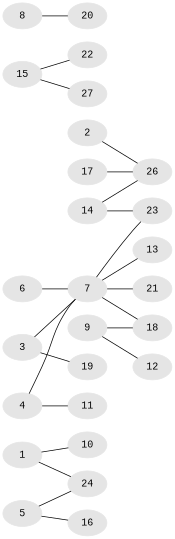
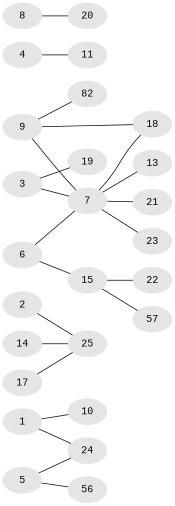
  graph {
    fontname="Liberation Mono"
    rankdir=LR
    node [color=gray90 fontname="Liberation Mono" style=filled]
    edge [fontname="Liberation Mono" weight=1.0]
    1
    10
    24
    2
-   26
+   26 [label=25]
    3
    7
    19
    13
    18
    21
    23
    4
    11
    5
-   16
+   16 [label=56]
    6
    15
    22
-   27
+   27 [label=57]
    8
    20
    9
-   12
+   12 [label=82]
    14
    17
    1 -- 10
    1 -- 24
    2 -- 26
    3 -- 7
    3 -- 19
    7 -- 13
    7 -- 18
    7 -- 21
    7 -- 23
-   4 -- 7
+   9 -- 7
    4 -- 11
    5 -- 24
    5 -- 16
    6 -- 7
+   6 -- 15
    15 -- 22
    15 -- 27
    8 -- 20
    9 -- 18
    9 -- 12
    14 -- 26
-   14 -- 23
    17 -- 26
  }
